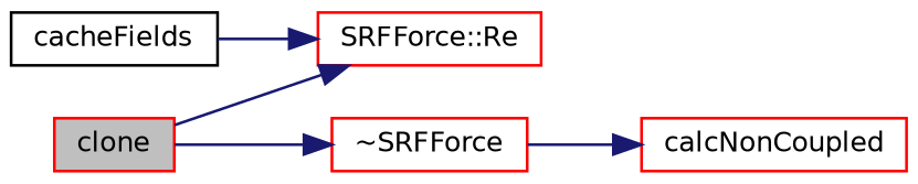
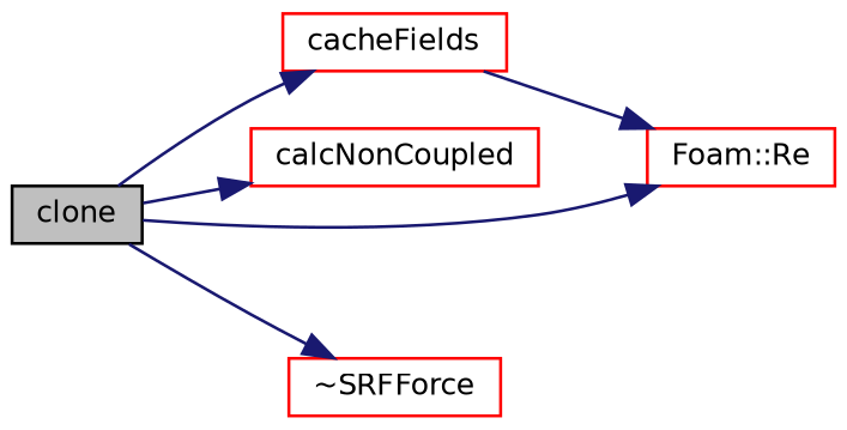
  digraph {
    rankdir=LR
    node [color=red fontname=Helvetica fontsize=10 shape=record]
    edge [color=midnightblue fontname=Helvetica fontsize=10 labelfontname=Helvetica labelfontsize=10 style=solid]
-   n1 [fillcolor=grey75 fontcolor=black height=0.2 label=clone style=filled width=0.4]
-   n2 [color=black height=0.2 label=cacheFields width=0.4]
+   n1 [color=black fillcolor=grey75 fontcolor=black height=0.2 label=clone style=filled width=0.4]
+   n2 [height=0.2 label=cacheFields width=0.4]
    n3 [height=0.2 label=calcNonCoupled width=0.4]
-   n4 [height=0.2 label="SRFForce::Re" width=0.4]
+   n4 [height=0.2 label="Foam::Re" width=0.4]
    n5 [height=0.2 label="~SRFForce" width=0.4]
-   n5 -> n3
+   n1 -> n2
+   n1 -> n3
    n1 -> n4
    n1 -> n5
    n2 -> n4
  }
